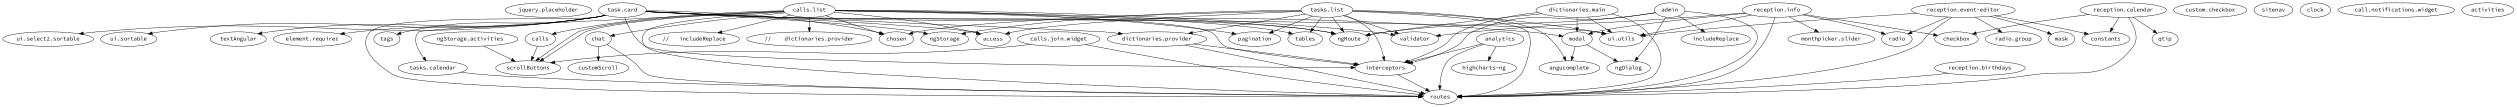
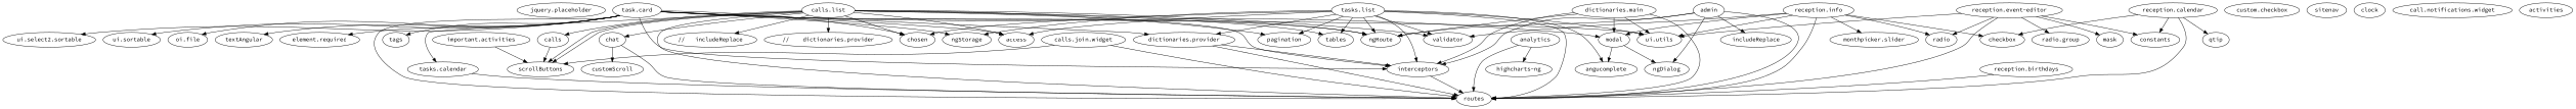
  digraph {
    fontname="Source Code Pro"
    node [fontname="Source Code Pro"]
    edge [fontname="Source Code Pro"]
    "jquery.placeholder"
    modal
    angucomplete
    ngDialog
    "custom.checkbox"
    sitenav
    clock
    interceptors
    routes
    "call.notifications.widget"
    "tasks.list"
    tables
    pagination
    validator
    access
    "dictionaries.provider"
    "ui.utils"
    ngStorage
    chosen
    ngRoute
    "tasks.calendar"
    "task.card"
    "element.required"
    tags
    "ui.select2.sortable"
    "ui.sortable"
+   "oi.file"
    textAngular
    "reception.info"
    radio
    "monthpicker.slider"
    checkbox
    "reception.event-editor"
    "radio.group"
    mask
    constants
    "reception.calendar"
    qtip
    "reception.birthdays"
-   "important.activities" [label="ngStorage.activities"]
+   "important.activities"
    scrollButtons
    "dictionaries.main"
    chat
    customScroll
    calls
    "calls.list"
    "//   includeReplace"
    "//    dictionaries.provider"
    "calls.join.widget"
    analytics
    "highcharts-ng"
    admin
    includeReplace
    activities
    modal -> angucomplete
    modal -> ngDialog
    interceptors -> routes
    "tasks.list" -> angucomplete
    "tasks.list" -> interceptors
    "tasks.list" -> routes
    "tasks.list" -> tables
    "tasks.list" -> pagination
    "tasks.list" -> validator
    "tasks.list" -> access
    "tasks.list" -> "dictionaries.provider"
    "tasks.list" -> "ui.utils"
    "tasks.list" -> ngStorage
    "tasks.list" -> chosen
    "tasks.list" -> ngRoute
    "dictionaries.provider" -> interceptors
    "dictionaries.provider" -> routes
    "tasks.calendar" -> routes
    "task.card" -> modal
    "task.card" -> interceptors
    "task.card" -> routes
    "task.card" -> access
    "task.card" -> "dictionaries.provider"
    "task.card" -> "ui.utils"
    "task.card" -> ngStorage
    "task.card" -> chosen
    "task.card" -> ngRoute
    "task.card" -> "element.required"
    "task.card" -> tags
    "task.card" -> "ui.select2.sortable"
    "task.card" -> "ui.sortable"
+   "task.card" -> "oi.file"
    "task.card" -> textAngular
    "reception.info" -> modal
    "reception.info" -> routes
    "reception.info" -> validator
    "reception.info" -> "ui.utils"
    "reception.info" -> radio
    "reception.info" -> "monthpicker.slider"
    "reception.info" -> checkbox
    "reception.event-editor" -> routes
    "reception.event-editor" -> "ui.utils"
    "reception.event-editor" -> radio
    "reception.event-editor" -> "radio.group"
    "reception.event-editor" -> mask
    "reception.event-editor" -> constants
    "reception.calendar" -> routes
    "reception.calendar" -> checkbox
    "reception.calendar" -> constants
    "reception.calendar" -> qtip
    "reception.birthdays" -> routes
    "important.activities" -> scrollButtons
    "dictionaries.main" -> modal
    "dictionaries.main" -> interceptors
    "dictionaries.main" -> routes
    "dictionaries.main" -> "ui.utils"
    "dictionaries.main" -> ngRoute
    chat -> routes
    chat -> customScroll
    calls -> scrollButtons
    "calls.list" -> interceptors
    "calls.list" -> routes
    "calls.list" -> tables
    "calls.list" -> pagination
    "calls.list" -> validator
    "calls.list" -> access
    "calls.list" -> chosen
    "calls.list" -> ngRoute
    "calls.list" -> "tasks.calendar"
    "calls.list" -> scrollButtons
    "calls.list" -> scrollButtons
    "calls.list" -> chat
    "calls.list" -> calls
    "calls.list" -> "//   includeReplace"
    "calls.list" -> "//    dictionaries.provider"
    "calls.join.widget" -> routes
    "calls.join.widget" -> scrollButtons
-   analytics -> interceptors
    analytics -> routes
    analytics -> "highcharts-ng"
    admin -> ngDialog
    admin -> interceptors
    admin -> routes
    admin -> ngRoute
    admin -> includeReplace
  }
